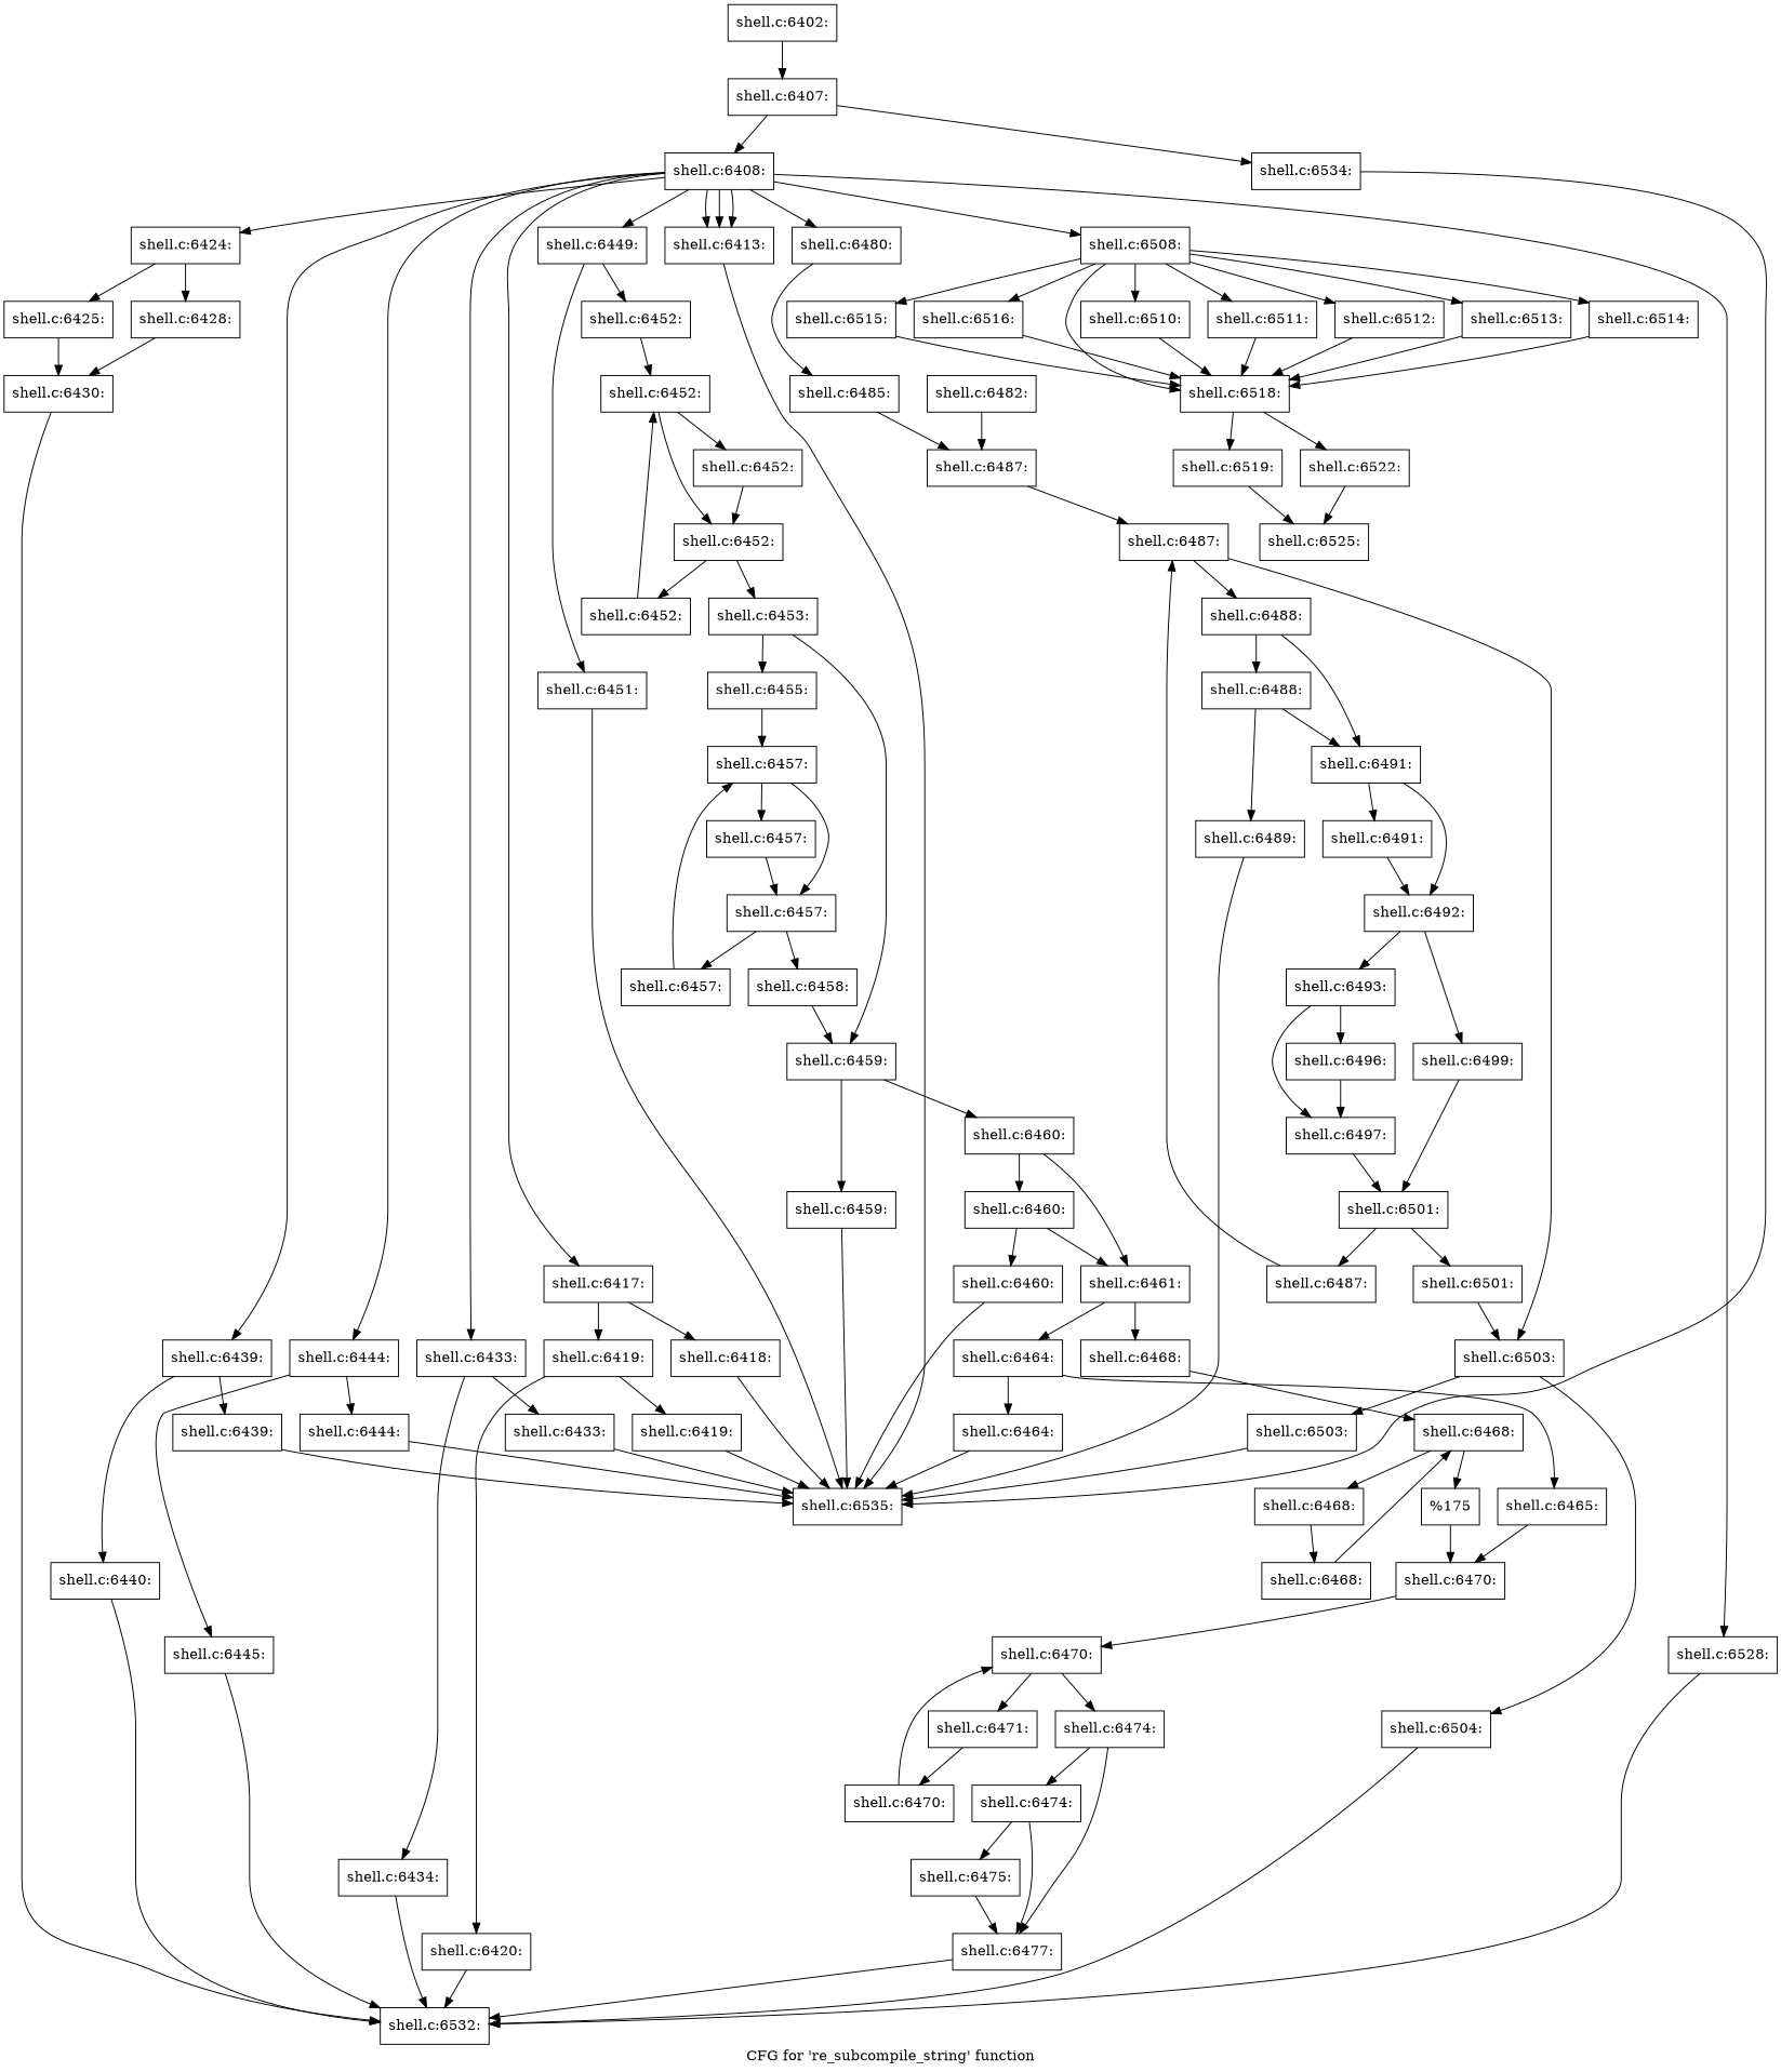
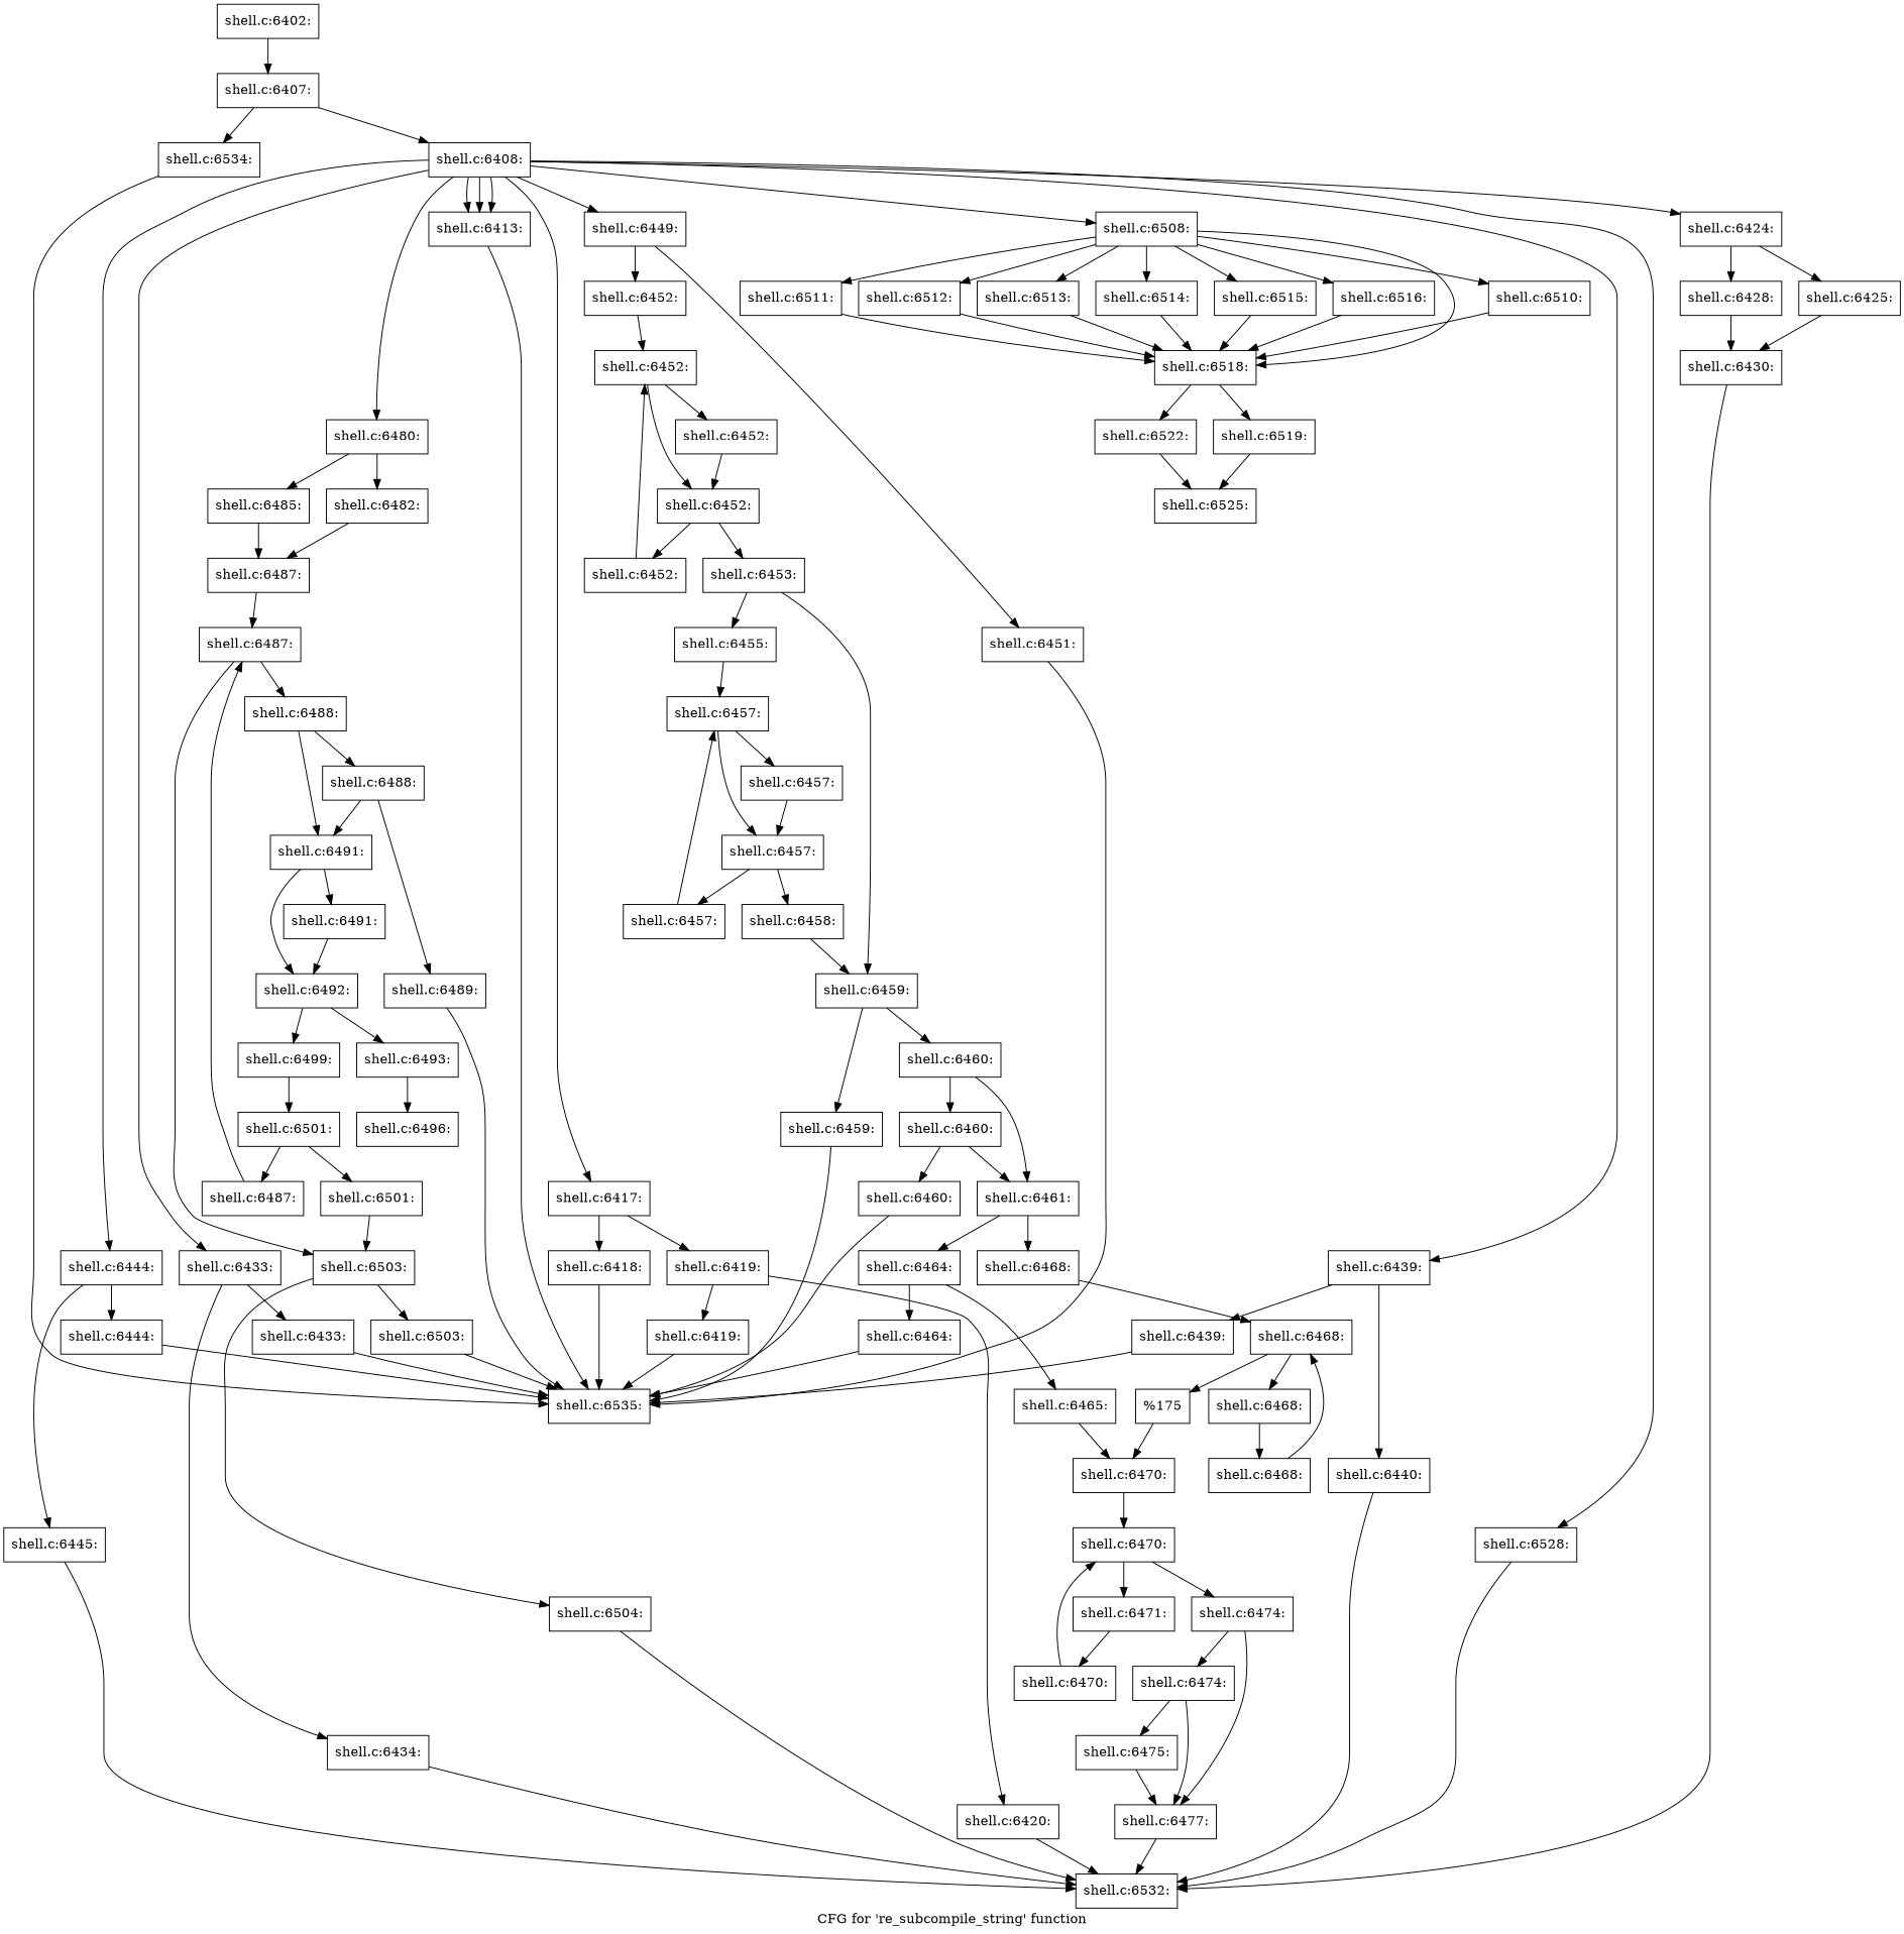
  digraph {
    label="CFG for 're_subcompile_string' function"
    node [shape=record]
    n1 [label="{shell.c:6402:}"]
    n2 [label="{shell.c:6407:}"]
    n3 [label="{shell.c:6408:}"]
    n4 [label="{shell.c:6534:}"]
    n5 [label="{shell.c:6528:}"]
    n6 [label="{shell.c:6413:}"]
    n7 [label="{shell.c:6417:}"]
    n8 [label="{shell.c:6424:}"]
    n9 [label="{shell.c:6433:}"]
    n10 [label="{shell.c:6439:}"]
    n11 [label="{shell.c:6444:}"]
    n12 [label="{shell.c:6449:}"]
    n13 [label="{shell.c:6480:}"]
    n14 [label="{shell.c:6508:}"]
    n15 [label="{shell.c:6535:}"]
    n16 [label="{shell.c:6532:}"]
    n17 [label="{shell.c:6418:}"]
    n18 [label="{shell.c:6419:}"]
    n19 [label="{shell.c:6425:}"]
    n20 [label="{shell.c:6428:}"]
    n21 [label="{shell.c:6433:}"]
    n22 [label="{shell.c:6434:}"]
    n23 [label="{shell.c:6439:}"]
    n24 [label="{shell.c:6440:}"]
    n25 [label="{shell.c:6444:}"]
    n26 [label="{shell.c:6445:}"]
    n27 [label="{shell.c:6451:}"]
    n28 [label="{shell.c:6452:}"]
    n29 [label="{shell.c:6482:}"]
    n30 [label="{shell.c:6485:}"]
    n31 [label="{shell.c:6518:}"]
    n32 [label="{shell.c:6510:}"]
    n33 [label="{shell.c:6511:}"]
    n34 [label="{shell.c:6512:}"]
    n35 [label="{shell.c:6513:}"]
    n36 [label="{shell.c:6514:}"]
    n37 [label="{shell.c:6515:}"]
    n38 [label="{shell.c:6516:}"]
    n39 [label="{shell.c:6419:}"]
    n40 [label="{shell.c:6420:}"]
    n41 [label="{shell.c:6430:}"]
    n42 [label="{shell.c:6452:}"]
    n43 [label="{shell.c:6487:}"]
    n44 [label="{shell.c:6519:}"]
    n45 [label="{shell.c:6522:}"]
    n46 [label="{shell.c:6452:}"]
    n47 [label="{shell.c:6452:}"]
    n48 [label="{shell.c:6452:}"]
    n49 [label="{shell.c:6453:}"]
    n50 [label="{shell.c:6455:}"]
    n51 [label="{shell.c:6459:}"]
    n52 [label="{shell.c:6457:}"]
    n53 [label="{shell.c:6459:}"]
    n54 [label="{shell.c:6460:}"]
    n55 [label="{shell.c:6457:}"]
    n56 [label="{shell.c:6457:}"]
    n57 [label="{shell.c:6460:}"]
    n58 [label="{shell.c:6461:}"]
    n59 [label="{shell.c:6457:}"]
    n60 [label="{shell.c:6458:}"]
    n61 [label="{shell.c:6460:}"]
    n62 [label="{shell.c:6464:}"]
    n63 [label="{shell.c:6468:}"]
    n64 [label="{shell.c:6464:}"]
    n65 [label="{shell.c:6465:}"]
    n66 [label="{shell.c:6468:}"]
    n67 [label="{shell.c:6470:}"]
    n68 [label="{shell.c:6468:}"]
    n69 [label="{%175}"]
    n70 [label="{shell.c:6470:}"]
    n71 [label="{shell.c:6471:}"]
    n72 [label="{shell.c:6474:}"]
    n73 [label="{shell.c:6468:}"]
    n74 [label="{shell.c:6470:}"]
    n75 [label="{shell.c:6474:}"]
    n76 [label="{shell.c:6477:}"]
    n77 [label="{shell.c:6475:}"]
    n78 [label="{shell.c:6487:}"]
    n79 [label="{shell.c:6488:}"]
    n80 [label="{shell.c:6503:}"]
    n81 [label="{shell.c:6488:}"]
    n82 [label="{shell.c:6491:}"]
    n83 [label="{shell.c:6503:}"]
    n84 [label="{shell.c:6504:}"]
    n85 [label="{shell.c:6489:}"]
    n86 [label="{shell.c:6491:}"]
    n87 [label="{shell.c:6492:}"]
    n88 [label="{shell.c:6493:}"]
    n89 [label="{shell.c:6499:}"]
    n90 [label="{shell.c:6496:}"]
-   n91 [label="{shell.c:6497:}"]
    n92 [label="{shell.c:6501:}"]
    n93 [label="{shell.c:6501:}"]
    n94 [label="{shell.c:6487:}"]
    n95 [label="{shell.c:6525:}"]
    n1 -> n2
    n2 -> n3
    n2 -> n4
    n3 -> n5
    n3 -> n6
    n3 -> n6
    n3 -> n6
    n3 -> n7
    n3 -> n8
    n3 -> n9
    n3 -> n10
    n3 -> n11
    n3 -> n12
    n3 -> n13
    n3 -> n14
    n4 -> n15
    n5 -> n16
    n6 -> n15
    n7 -> n17
    n7 -> n18
    n8 -> n19
    n8 -> n20
    n9 -> n21
    n9 -> n22
    n10 -> n23
    n10 -> n24
    n11 -> n25
    n11 -> n26
    n12 -> n27
    n12 -> n28
+   n13 -> n29
    n13 -> n30
    n14 -> n31
    n14 -> n32
    n14 -> n33
    n14 -> n34
    n14 -> n35
    n14 -> n36
    n14 -> n37
    n14 -> n38
    n17 -> n15
    n18 -> n39
    n18 -> n40
    n19 -> n41
    n20 -> n41
    n21 -> n15
    n22 -> n16
    n23 -> n15
    n24 -> n16
    n25 -> n15
    n26 -> n16
    n27 -> n15
    n28 -> n42
    n29 -> n43
    n30 -> n43
    n31 -> n44
    n31 -> n45
    n32 -> n31
    n33 -> n31
    n34 -> n31
    n35 -> n31
    n36 -> n31
    n37 -> n31
    n38 -> n31
    n39 -> n15
    n40 -> n16
    n41 -> n16
    n42 -> n46
    n42 -> n47
    n43 -> n78
    n44 -> n95
    n45 -> n95
    n46 -> n47
    n47 -> n48
    n47 -> n49
    n48 -> n42
    n49 -> n50
    n49 -> n51
    n50 -> n52
    n51 -> n53
    n51 -> n54
    n52 -> n55
    n52 -> n56
    n53 -> n15
    n54 -> n57
    n54 -> n58
    n55 -> n56
    n56 -> n59
    n56 -> n60
    n57 -> n58
    n57 -> n61
    n58 -> n62
    n58 -> n63
    n59 -> n52
    n60 -> n51
    n61 -> n15
    n62 -> n64
    n62 -> n65
    n63 -> n66
    n64 -> n15
    n65 -> n67
    n66 -> n68
    n66 -> n69
    n67 -> n70
    n68 -> n73
    n69 -> n67
    n70 -> n71
    n70 -> n72
    n71 -> n74
    n72 -> n75
    n72 -> n76
    n73 -> n66
    n74 -> n70
    n75 -> n76
    n75 -> n77
    n76 -> n16
    n77 -> n76
    n78 -> n79
    n78 -> n80
    n79 -> n81
    n79 -> n82
    n80 -> n83
    n80 -> n84
    n81 -> n82
    n81 -> n85
    n82 -> n86
    n82 -> n87
    n83 -> n15
    n84 -> n16
    n85 -> n15
    n86 -> n87
    n87 -> n88
    n87 -> n89
    n88 -> n90
-   n88 -> n91
    n89 -> n92
-   n90 -> n91
-   n91 -> n92
    n92 -> n93
    n92 -> n94
    n93 -> n80
    n94 -> n78
  }
